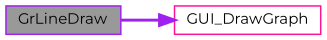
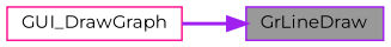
  digraph {
    rankdir=RL
    fontname=Montserrat
    node [fontname=Montserrat fontsize=10 shape=box style=filled]
    n1 [color=purple fillcolor=grey60 fontcolor=black height=0.2 label=GrLineDraw width=0.4]
    n2 [color=deeppink fillcolor=white height=0.2 label=GUI_DrawGraph width=0.4]
-   n2 -> n1 [color=purple dir=back fontname=Montserrat fontsize=10 labelfontname=Helvetica labelfontsize=10 style=bold]
+   n1 -> n2 [color=purple dir=back fontname=Montserrat fontsize=10 labelfontname=Helvetica labelfontsize=10 style=bold]
  }
